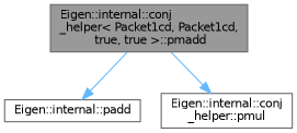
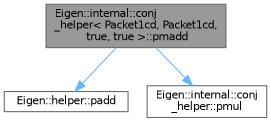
  digraph {
    rankdir=TB
    node [color=grey40 fillcolor=white fontname=Helvetica fontsize=10 shape=box style=filled]
    edge [color=steelblue1 fontname=Helvetica fontsize=10 labelfontname=Helvetica labelfontsize=10 style=solid]
    n1 [color=gray40 fillcolor=grey60 fontcolor=black height=0.2 label="Eigen::internal::conj\l_helper\< Packet1cd, Packet1cd,\l true, true \>::pmadd" width=0.4]
-   n2 [height=0.2 label="Eigen::internal::padd" width=0.4]
+   n2 [height=0.2 label="Eigen::helper::padd" width=0.4]
    n3 [height=0.2 label="Eigen::internal::conj\l_helper::pmul" width=0.4]
    n1 -> n2
    n1 -> n3
  }
